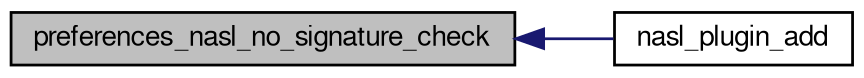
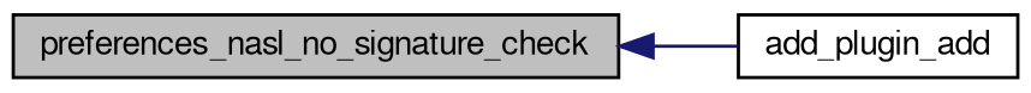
  digraph {
    rankdir=LR
    node [color=black fontname=FreeSans fontsize=10 shape=record]
    n1 [fillcolor=grey75 fontcolor=black height=0.2 label=preferences_nasl_no_signature_check style=filled width=0.4]
-   n2 [height=0.2 label=nasl_plugin_add width=0.4]
+   n2 [height=0.2 label=add_plugin_add width=0.4]
    n1 -> n2 [color=midnightblue dir=back fontname=FreeSans fontsize=10 labelfontname=FreeSans labelfontsize=10 style=solid]
  }
